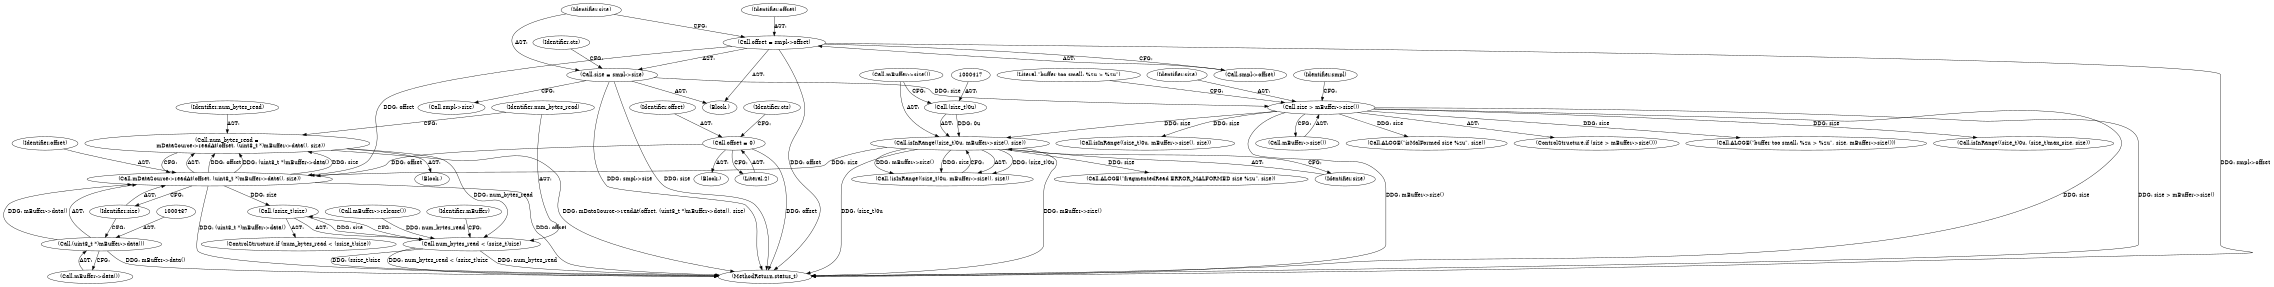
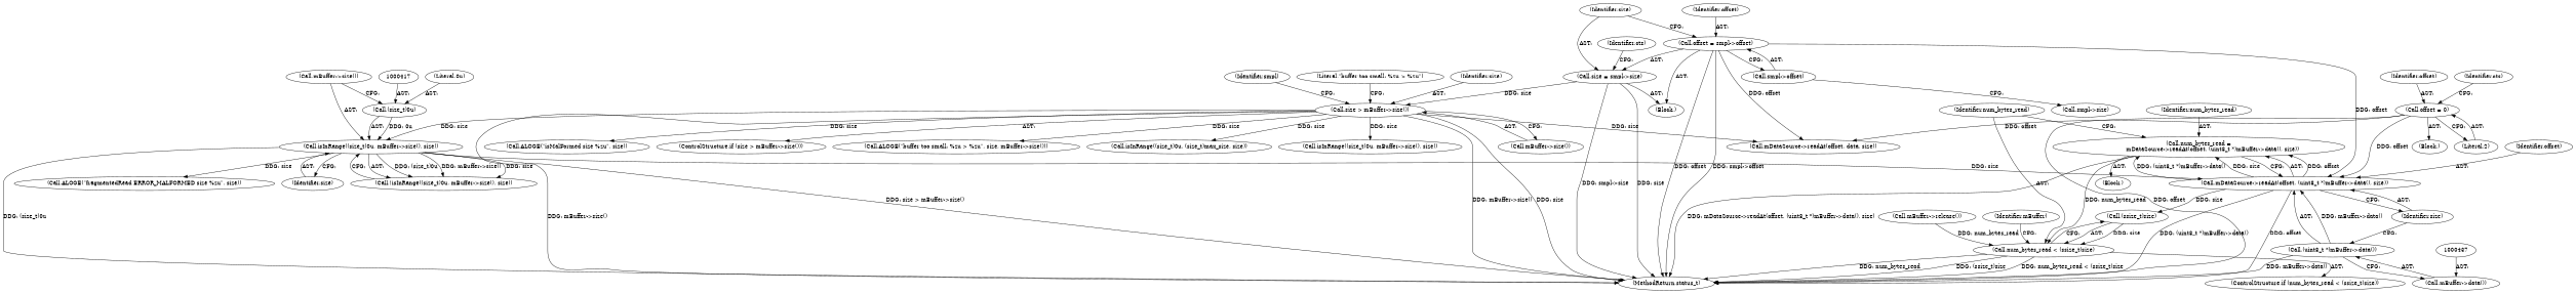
  digraph {
    n1 [label="(Call,num_bytes_read =\n                mDataSource->readAt(offset, (uint8_t *)mBuffer->data(), size))"]
    n2 [label="(Call,mDataSource->readAt(offset, (uint8_t *)mBuffer->data(), size))"]
    n3 [label="(Call,num_bytes_read < (ssize_t)size)"]
    n4 [label="(Block,)"]
    n5 [label="(MethodReturn,status_t)"]
    n6 [label="(Call,(ssize_t)size)"]
    n7 [label="(Identifier,size)"]
    n8 [label="(ControlStructure,if (num_bytes_read < (ssize_t)size))"]
    n9 [label="(Call,(uint8_t *)mBuffer->data())"]
    n10 [label="(Call,offset = 0)"]
+   n11 [label="(Call,mDataSource->readAt(offset, data, size))"]
    n12 [label="(Block,)"]
    n13 [label="(Literal,2)"]
    n14 [label="(Call,offset = smpl->offset)"]
    n15 [label="(Block,)"]
    n16 [label="(Call,smpl->offset)"]
    n17 [label="(Call,size = smpl->size)"]
    n18 [label="(Call,mBuffer->data())"]
    n19 [label="(Call,isInRange((size_t)0u, mBuffer->size(), size))"]
    n20 [label="(Call,ALOGE(\"fragmentedRead ERROR_MALFORMED size %zu\", size))"]
    n21 [label="(Identifier,size)"]
    n22 [label="(Call,!isInRange((size_t)0u, mBuffer->size(), size))"]
    n23 [label="(Call,(size_t)0u)"]
+   n24 [label="(Literal,0u)"]
    n25 [label="(Call,size > mBuffer->size())"]
    n26 [label="(Call,mBuffer->size())"]
    n27 [label="(Call,ALOGE(\"isMalFormed size %zu\", size))"]
    n28 [label="(ControlStructure,if (size > mBuffer->size()))"]
    n29 [label="(Call,ALOGE(\"buffer too small: %zu > %zu\", size, mBuffer->size()))"]
    n30 [label="(Call,isInRange((size_t)0u, (size_t)max_size, size))"]
    n31 [label="(Call,isInRange((size_t)0u, mBuffer->size(), size))"]
    n32 [label="(Call,smpl->size)"]
    n33 [label="(Identifier,mBuffer)"]
    n34 [label="(Identifier,cts)"]
    n35 [label="(Identifier,smpl)"]
    n36 [label="(Call,mBuffer->release())"]
    n37 [label="(Identifier,cts)"]
    n38 [label="(Call,mBuffer->size())"]
    n39 [label="(Identifier,offset)"]
    n40 [label="(Identifier,num_bytes_read)"]
    n41 [label="(Identifier,num_bytes_read)"]
    n42 [label="(Literal,\"buffer too small: %zu > %zu\")"]
    n43 [label="(Identifier,offset)"]
    n44 [label="(Identifier,size)"]
    n45 [label="(Identifier,offset)"]
    n46 [label="(Identifier,size)"]
    1000437
    1000417
    n1 -> n2 [label="CFG: "]
    n1 -> n3 [label="DDG: num_bytes_read"]
    n1 -> n4 [label="AST: "]
    n1 -> n5 [label="DDG: mDataSource->readAt(offset, (uint8_t *)mBuffer->data(), size)"]
    n2 -> n1 [label="AST: "]
    n2 -> n1 [label="DDG: offset"]
    n2 -> n1 [label="DDG: (uint8_t *)mBuffer->data()"]
    n2 -> n1 [label="DDG: size"]
    n2 -> n5 [label="DDG: (uint8_t *)mBuffer->data()"]
    n2 -> n5 [label="DDG: offset"]
    n2 -> n6 [label="DDG: size"]
    n2 -> n7 [label="CFG: "]
    n3 -> n5 [label="DDG: num_bytes_read"]
    n3 -> n5 [label="DDG: (ssize_t)size"]
    n3 -> n5 [label="DDG: num_bytes_read < (ssize_t)size"]
    n3 -> n6 [label="CFG: "]
-   n6 -> n8 [label="AST: "]
+   n3 -> n8 [label="AST: "]
    n6 -> n3 [label="AST: "]
    n6 -> n3 [label="DDG: size"]
    n7 -> n2 [label="AST: "]
    n7 -> n9 [label="CFG: "]
    n9 -> n2 [label="AST: "]
    n9 -> n2 [label="DDG: mBuffer->data()"]
    n9 -> n5 [label="DDG: mBuffer->data()"]
    n9 -> n18 [label="CFG: "]
    n10 -> n2 [label="DDG: offset"]
    n10 -> n5 [label="DDG: offset"]
+   n10 -> n11 [label="DDG: offset"]
    n10 -> n12 [label="AST: "]
    n10 -> n13 [label="CFG: "]
    n13 -> n10 [label="AST: "]
    n14 -> n2 [label="DDG: offset"]
    n14 -> n5 [label="DDG: offset"]
    n14 -> n5 [label="DDG: smpl->offset"]
+   n14 -> n11 [label="DDG: offset"]
    n14 -> n15 [label="AST: "]
    n14 -> n16 [label="CFG: "]
    n14 -> n17 [label="AST: "]
    n16 -> n14 [label="AST: "]
    n17 -> n5 [label="DDG: smpl->size"]
    n17 -> n5 [label="DDG: size"]
    n17 -> n15 [label="AST: "]
    n17 -> n25 [label="DDG: size"]
-   n17 -> n32 [label="CFG: "]
+   n16 -> n32 [label="CFG: "]
    n18 -> n9 [label="AST: "]
    n19 -> n2 [label="DDG: size"]
    n19 -> n5 [label="DDG: (size_t)0u"]
    n19 -> n5 [label="DDG: mBuffer->size()"]
    n19 -> n20 [label="DDG: size"]
    n19 -> n21 [label="CFG: "]
    n19 -> n22 [label="AST: "]
    n19 -> n22 [label="DDG: (size_t)0u"]
    n19 -> n22 [label="DDG: mBuffer->size()"]
    n19 -> n22 [label="DDG: size"]
    n21 -> n19 [label="AST: "]
    n22 -> n19 [label="CFG: "]
    n23 -> n19 [label="AST: "]
    n23 -> n19 [label="DDG: 0u"]
+   n24 -> n23 [label="AST: "]
    n25 -> n5 [label="DDG: mBuffer->size()"]
    n25 -> n5 [label="DDG: size"]
    n25 -> n5 [label="DDG: size > mBuffer->size()"]
+   n25 -> n11 [label="DDG: size"]
    n25 -> n19 [label="DDG: size"]
    n25 -> n26 [label="CFG: "]
    n25 -> n27 [label="DDG: size"]
    n25 -> n28 [label="AST: "]
    n25 -> n29 [label="DDG: size"]
    n25 -> n30 [label="DDG: size"]
    n25 -> n31 [label="DDG: size"]
    n26 -> n25 [label="AST: "]
    n33 -> n3 [label="CFG: "]
    n34 -> n17 [label="CFG: "]
    n35 -> n25 [label="CFG: "]
    n36 -> n3 [label="DDG: num_bytes_read"]
    n37 -> n10 [label="CFG: "]
    n38 -> n19 [label="AST: "]
    n38 -> n23 [label="CFG: "]
    n39 -> n2 [label="AST: "]
    n40 -> n1 [label="AST: "]
    n41 -> n1 [label="CFG: "]
    n41 -> n3 [label="AST: "]
    n42 -> n25 [label="CFG: "]
    n43 -> n14 [label="AST: "]
    n44 -> n25 [label="AST: "]
    n45 -> n10 [label="AST: "]
    n46 -> n14 [label="CFG: "]
    n46 -> n17 [label="AST: "]
-   1000437 -> n9 [label="AST: "]
+   1000437 -> n18 [label="AST: "]
    1000417 -> n23 [label="AST: "]
  }
